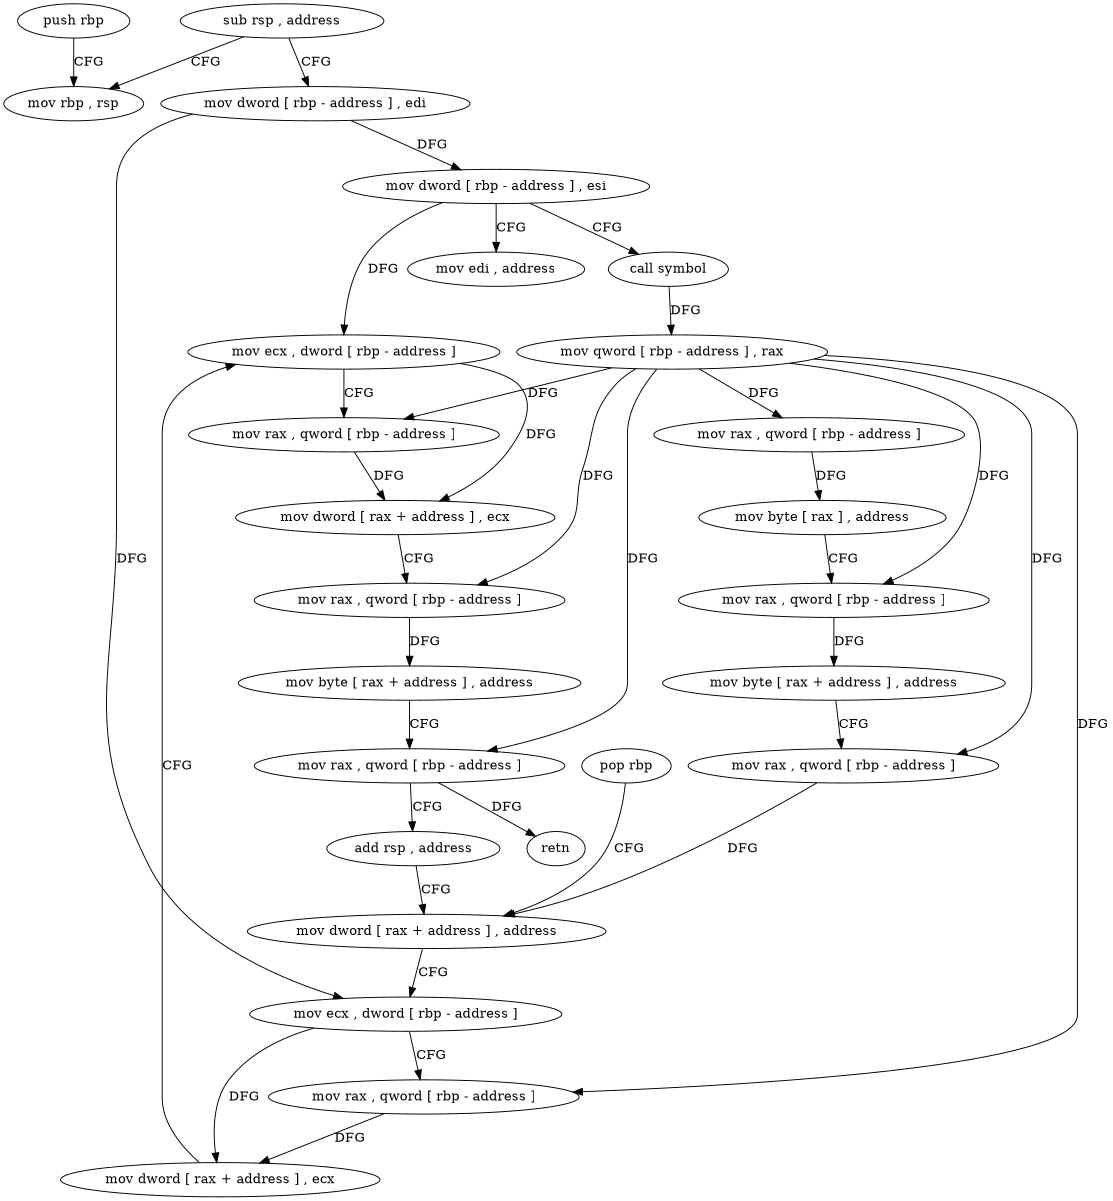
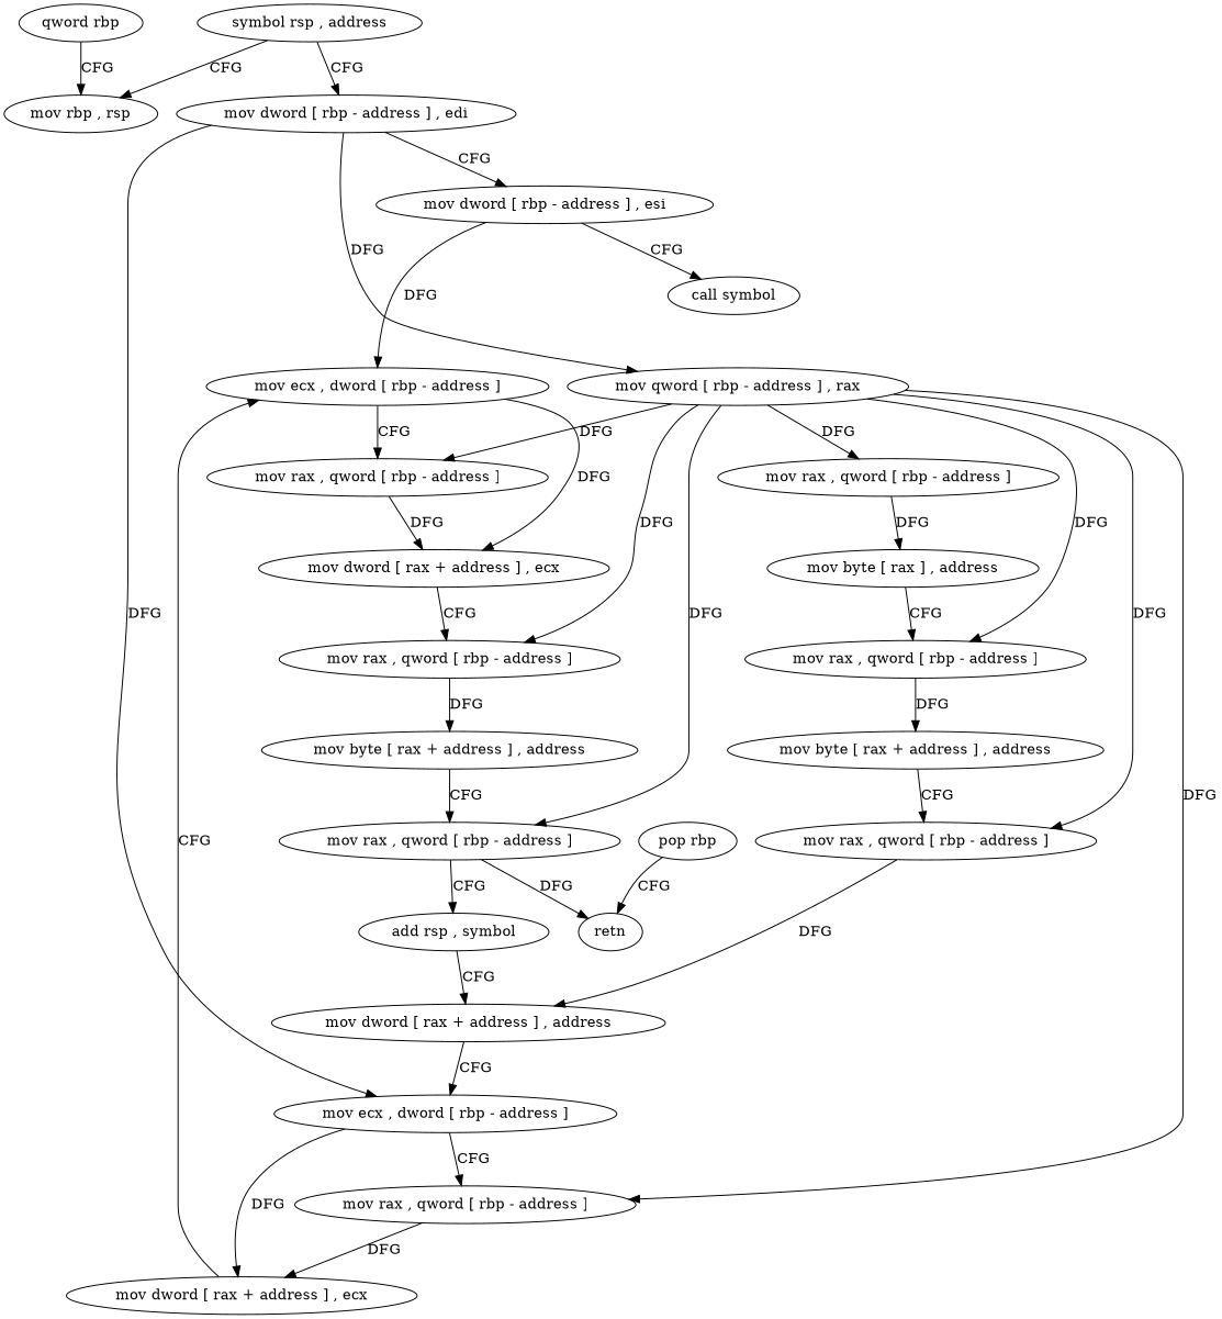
  digraph {
-   n1 [label="push rbp"]
+   n1 [label="qword rbp"]
    n2 [label="mov rbp , rsp"]
-   n3 [label="sub rsp , address"]
+   n3 [label="symbol rsp , address"]
    n4 [label="mov dword [ rbp - address ] , edi"]
    n5 [label="mov dword [ rbp - address ] , esi"]
    n6 [label="mov ecx , dword [ rbp - address ]"]
-   n7 [label="mov edi , address"]
    n8 [label="mov ecx , dword [ rbp - address ]"]
    n9 [label="call symbol"]
    n10 [label="mov rax , qword [ rbp - address ]"]
    n11 [label="mov dword [ rax + address ] , ecx"]
    n12 [label="mov rax , qword [ rbp - address ]"]
    n13 [label="mov dword [ rax + address ] , ecx"]
    n14 [label="mov qword [ rbp - address ] , rax"]
    n15 [label="mov rax , qword [ rbp - address ]"]
    n16 [label="mov rax , qword [ rbp - address ]"]
    n17 [label="mov rax , qword [ rbp - address ]"]
    n18 [label="mov rax , qword [ rbp - address ]"]
    n19 [label="mov rax , qword [ rbp - address ]"]
    n20 [label="mov byte [ rax ] , address"]
    n21 [label="mov byte [ rax + address ] , address"]
    n22 [label="mov dword [ rax + address ] , address"]
    n23 [label="mov byte [ rax + address ] , address"]
-   n24 [label="add rsp , address"]
+   n24 [label="add rsp , symbol"]
    n25 [label=retn]
    n26 [label="pop rbp"]
    n1 -> n2 [label=CFG]
    n3 -> n2 [label=CFG]
    n3 -> n4 [label=CFG]
-   n4 -> n5 [label=DFG]
+   n4 -> n5 [label=CFG]
    n4 -> n6 [label=DFG]
-   n5 -> n7 [label=CFG]
    n5 -> n8 [label=DFG]
    n5 -> n9 [label=CFG]
    n6 -> n10 [label=CFG]
    n6 -> n11 [label=DFG]
    n8 -> n12 [label=CFG]
    n8 -> n13 [label=DFG]
-   n9 -> n14 [label=DFG]
+   n4 -> n14 [label=DFG]
    n10 -> n11 [label=DFG]
    n11 -> n8 [label=CFG]
    n12 -> n13 [label=DFG]
    n13 -> n18 [label=CFG]
    n14 -> n10 [label=DFG]
    n14 -> n12 [label=DFG]
    n14 -> n15 [label=DFG]
    n14 -> n16 [label=DFG]
    n14 -> n17 [label=DFG]
    n14 -> n18 [label=DFG]
    n14 -> n19 [label=DFG]
    n15 -> n20 [label=DFG]
    n16 -> n21 [label=DFG]
    n17 -> n22 [label=DFG]
    n18 -> n23 [label=DFG]
    n19 -> n24 [label=CFG]
    n19 -> n25 [label=DFG]
    n20 -> n16 [label=CFG]
    n21 -> n17 [label=CFG]
    n22 -> n6 [label=CFG]
    n23 -> n19 [label=CFG]
    n24 -> n22 [label=CFG]
-   n26 -> n22 [label=CFG]
+   n26 -> n25 [label=CFG]
  }
